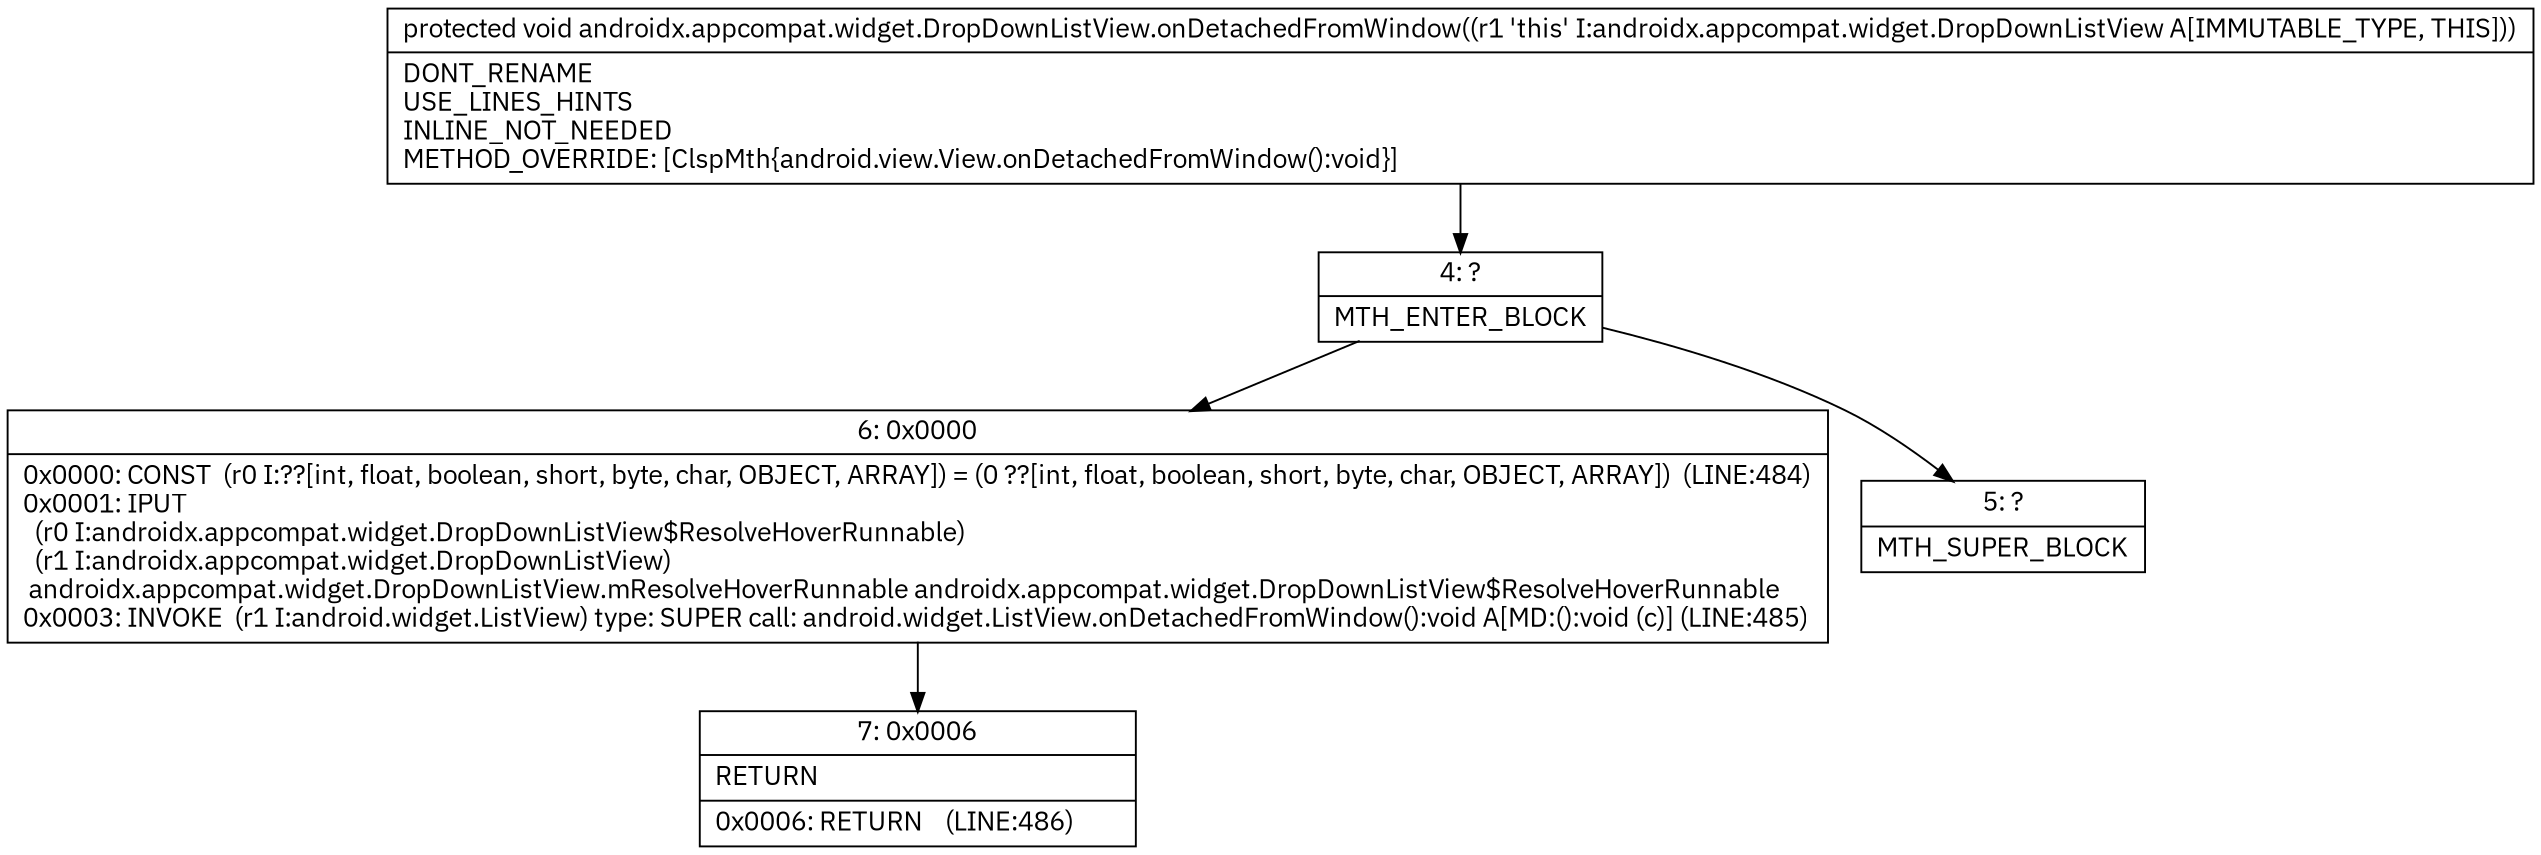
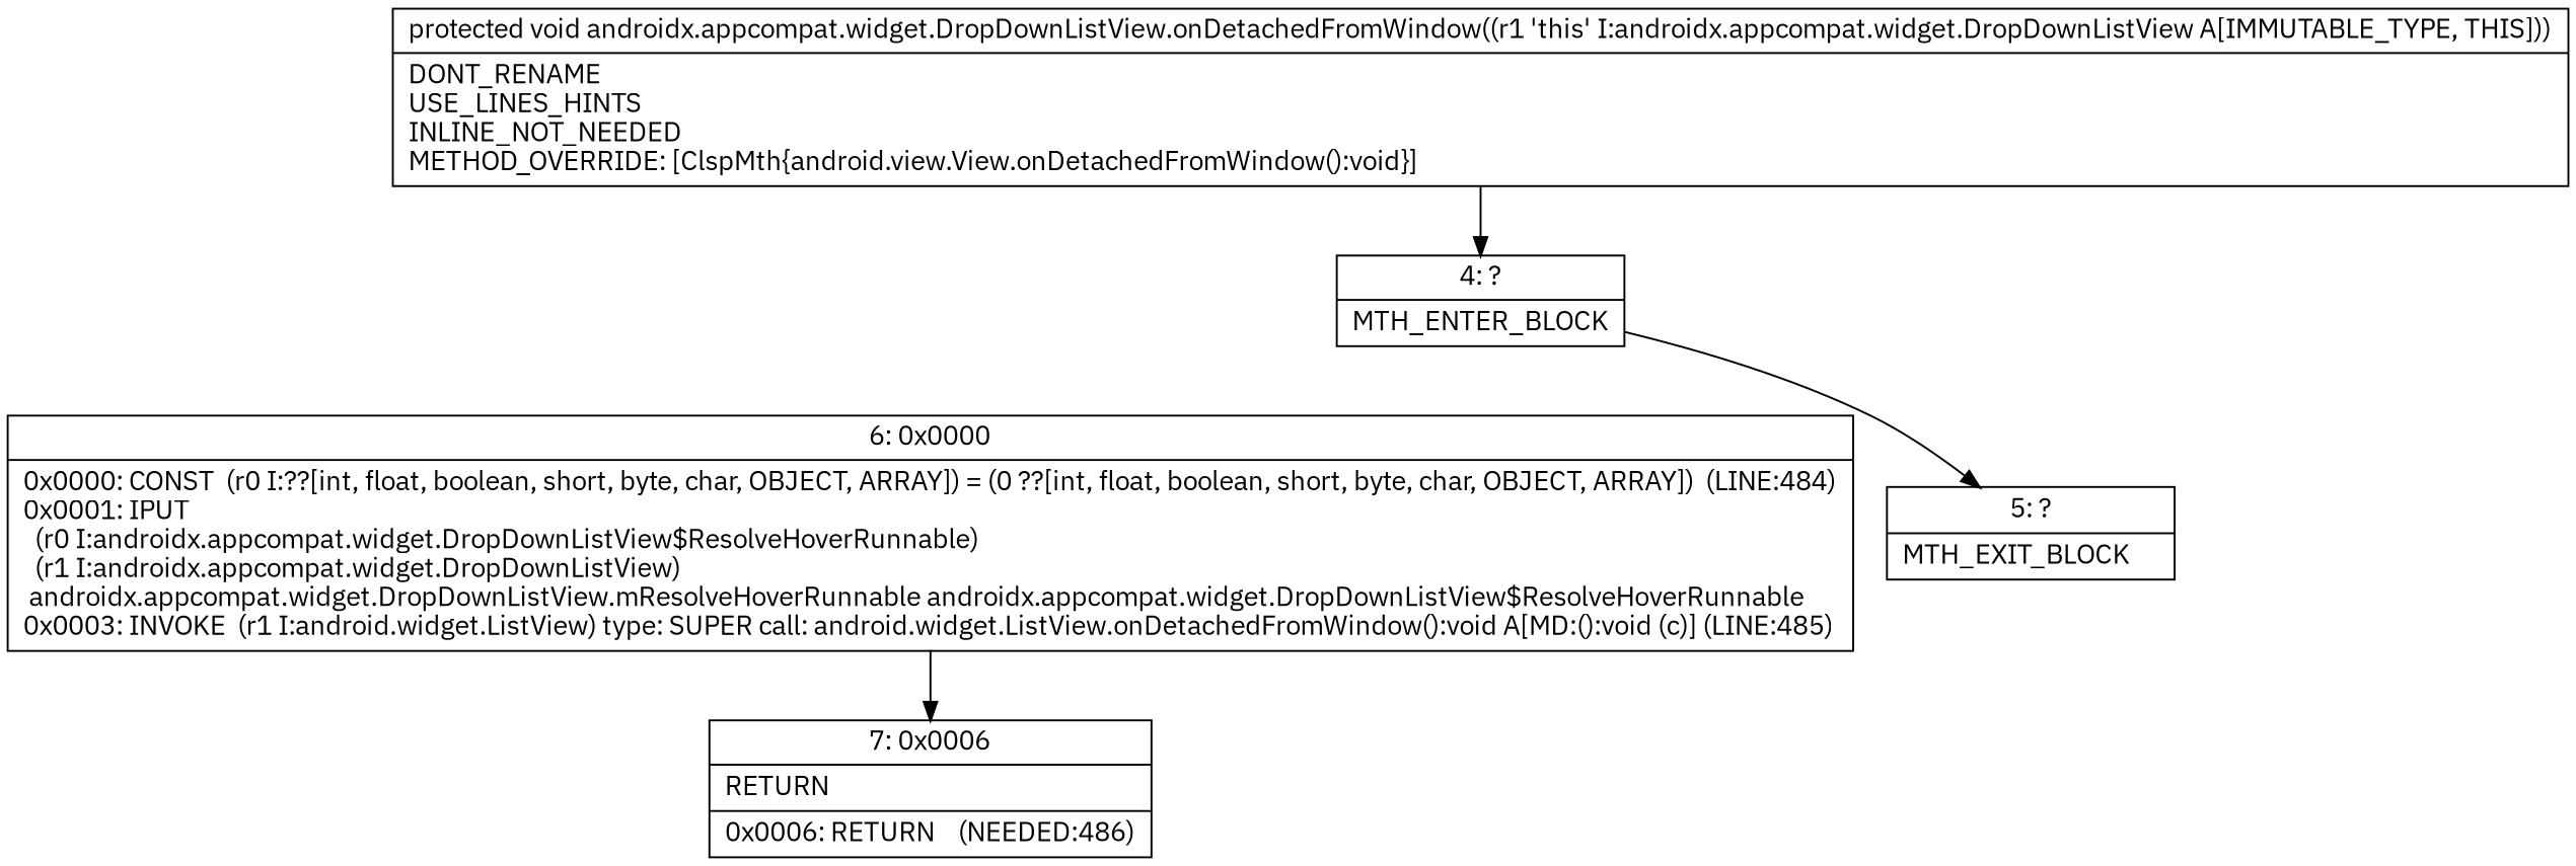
  digraph {
    fontname="IBM Plex Sans"
    node [fontname="IBM Plex Sans" shape=record]
    edge [fontname="IBM Plex Sans"]
    n1 [label="{4\:\ ?|MTH_ENTER_BLOCK\l}"]
    n2 [label="{6\:\ 0x0000|0x0000: CONST  (r0 I:??[int, float, boolean, short, byte, char, OBJECT, ARRAY]) = (0 ??[int, float, boolean, short, byte, char, OBJECT, ARRAY])  (LINE:484)\l0x0001: IPUT  \l  (r0 I:androidx.appcompat.widget.DropDownListView$ResolveHoverRunnable)\l  (r1 I:androidx.appcompat.widget.DropDownListView)\l androidx.appcompat.widget.DropDownListView.mResolveHoverRunnable androidx.appcompat.widget.DropDownListView$ResolveHoverRunnable \l0x0003: INVOKE  (r1 I:android.widget.ListView) type: SUPER call: android.widget.ListView.onDetachedFromWindow():void A[MD:():void (c)] (LINE:485)\l}"]
-   n3 [label="{5\:\ ?|MTH_SUPER_BLOCK\l}"]
-   n4 [label="{7\:\ 0x0006|RETURN\l|0x0006: RETURN    (LINE:486)\l}"]
+   n3 [label="{5\:\ ?|MTH_EXIT_BLOCK\l}"]
+   n4 [label="{7\:\ 0x0006|RETURN\l|0x0006: RETURN    (NEEDED:486)\l}"]
    n5 [label="{protected void androidx.appcompat.widget.DropDownListView.onDetachedFromWindow((r1 'this' I:androidx.appcompat.widget.DropDownListView A[IMMUTABLE_TYPE, THIS]))  | DONT_RENAME\lUSE_LINES_HINTS\lINLINE_NOT_NEEDED\lMETHOD_OVERRIDE: [ClspMth\{android.view.View.onDetachedFromWindow():void\}]\l}"]
-   n1 -> n2
    n1 -> n3
    n2 -> n4
    n5 -> n1
  }
